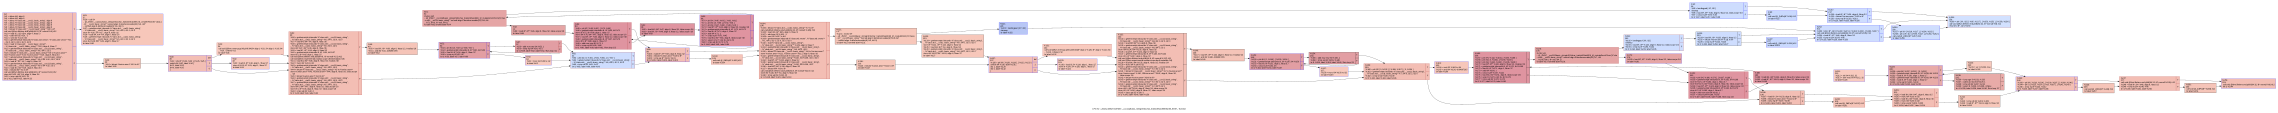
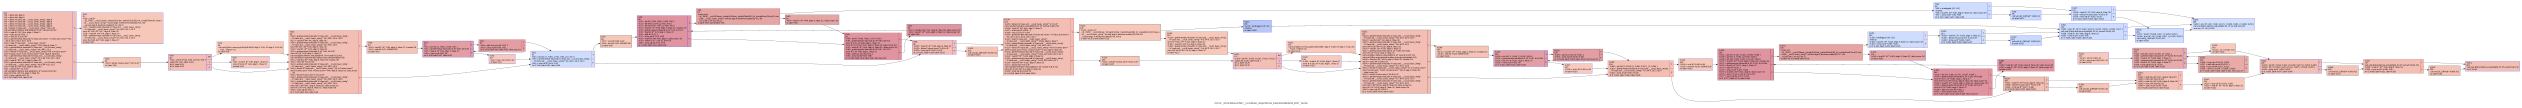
  digraph {
    fontname="Liberation Sans"
    label="CFG for '_Z4cmp1St6vectorINSt7__cxx1112basic_stringIcSt11char_traitsIcESaIcEEESaIS5_EES7_' function"
    rankdir=LR
    node [color=blue fillcolor="#e36c5570" fontname="Liberation Sans" shape=record style=filled]
    edge [fontname="Liberation Sans"]
    n1 [label="{%2:\l  %3 = alloca i64, align 8\l  %4 = alloca i64, align 8\l  %5 = alloca %\"class.std::__cxx11::basic_string\", align 8\l  %6 = alloca %\"class.std::__cxx11::basic_string\", align 8\l  %7 = alloca %\"class.std::__cxx11::basic_string\", align 8\l  %8 = alloca %\"class.std::__cxx11::basic_string\", align 8\l  %9 = bitcast %\"class.std::__cxx11::basic_string\"* %5 to i8*\l  call void @llvm.lifetime.start.p0i8(i64 32, i8* nonnull %9) #12\l  %10 = load i32, i32* @m, align 4, !tbaa !3\l  %11 = add nsw i32 %10, -1\l  %12 = sext i32 %11 to i64\l  %13 = getelementptr inbounds %\"class.std::vector\", %\"class.std::vector\"* %0,\l... i64 0, i32 0, i32 0, i32 0, i32 0\l  %14 = load %\"class.std::__cxx11::basic_string\"*,\l... %\"class.std::__cxx11::basic_string\"** %13, align 8, !tbaa !7\l  %15 = getelementptr inbounds %\"class.std::__cxx11::basic_string\",\l... %\"class.std::__cxx11::basic_string\"* %6, i64 0, i32 2\l  %16 = bitcast %\"class.std::__cxx11::basic_string\"* %6 to %union.anon**\l  store %union.anon* %15, %union.anon** %16, align 8, !tbaa !10\l  %17 = getelementptr inbounds %\"class.std::__cxx11::basic_string\",\l... %\"class.std::__cxx11::basic_string\"* %14, i64 %12, i32 0, i32 0\l  %18 = load i8*, i8** %17, align 8, !tbaa !12\l  %19 = getelementptr inbounds %\"class.std::__cxx11::basic_string\",\l... %\"class.std::__cxx11::basic_string\"* %14, i64 %12, i32 1\l  %20 = load i64, i64* %19, align 8, !tbaa !15\l  %21 = bitcast i64* %4 to i8*\l  call void @llvm.lifetime.start.p0i8(i64 8, i8* nonnull %21) #12\l  store i64 %20, i64* %4, align 8, !tbaa !16\l  %22 = icmp ugt i64 %20, 15\l  br i1 %22, label %25, label %23\l|{<s0>T|<s1>F}}"]
    n2 [fillcolor="#ec7f6370" label="{%25:\l25:                                               \l  %26 = call i8*\l... @_ZNSt7__cxx1112basic_stringIcSt11char_traitsIcESaIcEE9_M_createERmm(%\"class.s\l...td::__cxx11::basic_string\"* nonnull align 8 dereferenceable(32) %6, i64*\l... nonnull align 8 dereferenceable(8) %4, i64 0)\l  %27 = getelementptr inbounds %\"class.std::__cxx11::basic_string\",\l... %\"class.std::__cxx11::basic_string\"* %6, i64 0, i32 0, i32 0\l  store i8* %26, i8** %27, align 8, !tbaa !12\l  %28 = load i64, i64* %4, align 8, !tbaa !16\l  %29 = getelementptr inbounds %\"class.std::__cxx11::basic_string\",\l... %\"class.std::__cxx11::basic_string\"* %6, i64 0, i32 2, i32 0\l  store i64 %28, i64* %29, align 8, !tbaa !17\l  br label %30\l}"]
    n3 [color=black fillcolor="#ec7f6370" label="{%23:\l23:                                               \l  %24 = bitcast %union.anon* %15 to i8*\l  br label %30\l}"]
    n4 [label="{%30:\l30:                                               \l  %31 = phi i8* [ %24, %23 ], [ %26, %25 ]\l  switch i64 %20, label %34 [\l    i64 1, label %32\l    i64 0, label %35\l  ]\l|{<s0>def|<s1>1|<s2>0}}"]
    n5 [color=brown fillcolor="#ef886b70" label="{%34:\l34:                                               \l  call void @llvm.memcpy.p0i8.p0i8.i64(i8* align 1 %31, i8* align 1 %18, i64\l... %20, i1 false) #12\l  br label %35\l}"]
    n6 [fillcolor="#ef886b70" label="{%32:\l32:                                               \l  %33 = load i8, i8* %18, align 1, !tbaa !17\l  store i8 %33, i8* %31, align 1, !tbaa !17\l  br label %35\l}"]
    n7 [color=brown label="{%35:\l35:                                               \l  %36 = getelementptr inbounds %\"class.std::__cxx11::basic_string\",\l... %\"class.std::__cxx11::basic_string\"* %6, i64 0, i32 0, i32 0\l  %37 = load i64, i64* %4, align 8, !tbaa !16\l  %38 = getelementptr inbounds %\"class.std::__cxx11::basic_string\",\l... %\"class.std::__cxx11::basic_string\"* %6, i64 0, i32 1\l  store i64 %37, i64* %38, align 8, !tbaa !15\l  %39 = load i8*, i8** %36, align 8, !tbaa !12\l  %40 = getelementptr inbounds i8, i8* %39, i64 %37\l  store i8 0, i8* %40, align 1, !tbaa !17\l  call void @llvm.lifetime.end.p0i8(i64 8, i8* nonnull %21) #12\l  call void @llvm.experimental.noalias.scope.decl(metadata !18)\l  %41 = load i64, i64* %38, align 8, !tbaa !15, !noalias !18\l  %42 = trunc i64 %41 to i32\l  %43 = getelementptr inbounds %\"class.std::__cxx11::basic_string\",\l... %\"class.std::__cxx11::basic_string\"* %5, i64 0, i32 2\l  %44 = bitcast %\"class.std::__cxx11::basic_string\"* %5 to %union.anon**\l  store %union.anon* %43, %union.anon** %44, align 8, !tbaa !10, !alias.scope\l... !18\l  %45 = bitcast %union.anon* %43 to i8*\l  %46 = getelementptr inbounds %\"class.std::__cxx11::basic_string\",\l... %\"class.std::__cxx11::basic_string\"* %5, i64 0, i32 0, i32 0\l  %47 = getelementptr inbounds %\"class.std::__cxx11::basic_string\",\l... %\"class.std::__cxx11::basic_string\"* %5, i64 0, i32 1\l  store i64 0, i64* %47, align 8, !tbaa !15, !alias.scope !18\l  store i8 0, i8* %45, align 8, !tbaa !17, !alias.scope !18\l  %48 = icmp sgt i32 %42, 0\l  br i1 %48, label %49, label %62\l|{<s0>T|<s1>F}}"]
    n8 [color=black fillcolor="#e97a5f70" label="{%49:\l49:                                               \l  %50 = load i8*, i8** %36, align 8, !tbaa !12, !noalias !18\l  %51 = and i64 %41, 4294967295\l  br label %52\l}"]
    n9 [color=brown fillcolor="#8fb1fe70" label="{%62:\l62:                                               \l  %63 = phi i32 [ 0, %35 ], [ %61, %60 ], [ 0, %57 ]\l  %64 = getelementptr inbounds %\"class.std::__cxx11::basic_string\",\l... %\"class.std::__cxx11::basic_string\"* %5, i64 0, i32 2, i32 0\l  %65 = icmp slt i32 %63, %42\l  br i1 %65, label %66, label %99\l|{<s0>T|<s1>F}}"]
    n10 [fillcolor="#be242e70" label="{%52:\l52:                                               \l  %53 = phi i64 [ 0, %49 ], [ %58, %57 ]\l  %54 = getelementptr inbounds i8, i8* %50, i64 %53\l  %55 = load i8, i8* %54, align 1, !tbaa !17\l  %56 = icmp eq i8 %55, 48\l  br i1 %56, label %57, label %60\l|{<s0>T|<s1>F}}"]
+   n11 [color=black fillcolor="#ec7f6370" label="{%66:\l66:                                               \l  %67 = zext i32 %63 to i64\l  %68 = and i64 %41, 4294967295\l  br label %69\l}"]
    n12 [label="{%99:\l99:                                               \l  %100 = load i8*, i8** %36, align 8, !tbaa !12\l  %101 = bitcast %union.anon* %15 to i8*\l  %102 = icmp eq i8* %100, %101\l  br i1 %102, label %104, label %103\l|{<s0>T|<s1>F}}"]
    n13 [color=brown fillcolor="#be242e70" label="{%57:\l57:                                               \l  %58 = add nuw nsw i64 %53, 1\l  %59 = icmp eq i64 %58, %51\l  br i1 %59, label %62, label %52, !llvm.loop !21\l|{<s0>T|<s1>F}}"]
    n14 [fillcolor="#ef886b70" label="{%60:\l60:                                               \l  %61 = trunc i64 %53 to i32\l  br label %62\l}"]
    n15 [fillcolor="#b70d2870" label="{%69:\l69:                                               \l  %70 = phi i8* [ %45, %66 ], [ %93, %91 ]\l  %71 = phi i64 [ 0, %66 ], [ %92, %91 ]\l  %72 = phi i64 [ %67, %66 ], [ %89, %91 ]\l  %73 = load i8*, i8** %36, align 8, !tbaa !12, !noalias !18\l  %74 = getelementptr inbounds i8, i8* %73, i64 %72\l  %75 = load i8, i8* %74, align 1, !tbaa !17\l  %76 = add i64 %71, 1\l  %77 = icmp eq i8* %70, %45\l  %78 = load i64, i64* %64, align 8, !alias.scope !18\l  %79 = select i1 %77, i64 15, i64 %78\l  %80 = icmp ugt i64 %76, %79\l  br i1 %80, label %81, label %84\l|{<s0>T|<s1>F}}"]
    n16 [color=brown label="{%104:\l104:                                              \l  %105 = bitcast %\"class.std::__cxx11::basic_string\"* %7 to i8*\l  call void @llvm.lifetime.start.p0i8(i64 32, i8* nonnull %105) #12\l  %106 = load i32, i32* @m, align 4, !tbaa !3\l  %107 = add nsw i32 %106, -1\l  %108 = sext i32 %107 to i64\l  %109 = getelementptr inbounds %\"class.std::vector\", %\"class.std::vector\"*\l... %1, i64 0, i32 0, i32 0, i32 0, i32 0\l  %110 = load %\"class.std::__cxx11::basic_string\"*,\l... %\"class.std::__cxx11::basic_string\"** %109, align 8, !tbaa !7\l  %111 = getelementptr inbounds %\"class.std::__cxx11::basic_string\",\l... %\"class.std::__cxx11::basic_string\"* %8, i64 0, i32 2\l  %112 = bitcast %\"class.std::__cxx11::basic_string\"* %8 to %union.anon**\l  store %union.anon* %111, %union.anon** %112, align 8, !tbaa !10\l  %113 = getelementptr inbounds %\"class.std::__cxx11::basic_string\",\l... %\"class.std::__cxx11::basic_string\"* %110, i64 %108, i32 0, i32 0\l  %114 = load i8*, i8** %113, align 8, !tbaa !12\l  %115 = getelementptr inbounds %\"class.std::__cxx11::basic_string\",\l... %\"class.std::__cxx11::basic_string\"* %110, i64 %108, i32 1\l  %116 = load i64, i64* %115, align 8, !tbaa !15\l  %117 = bitcast i64* %3 to i8*\l  call void @llvm.lifetime.start.p0i8(i64 8, i8* nonnull %117) #12\l  store i64 %116, i64* %3, align 8, !tbaa !16\l  %118 = icmp ugt i64 %116, 15\l  br i1 %118, label %121, label %119\l|{<s0>T|<s1>F}}"]
    n17 [color=brown fillcolor="#e97a5f70" label="{%103:\l103:                                              \l  call void @_ZdlPv(i8* %100) #12\l  br label %104\l}"]
    n18 [color=brown fillcolor="#c5333470" label="{%81:\l81:                                               \l  invoke void\l... @_ZNSt7__cxx1112basic_stringIcSt11char_traitsIcESaIcEE9_M_mutateEmmPKcm(%\"clas\l...s.std::__cxx11::basic_string\"* nonnull align 8 dereferenceable(32) %5, i64\l... %71, i64 0, i8* null, i64 1)\l          to label %82 unwind label %94\l}"]
    n19 [color=brown fillcolor="#b70d2870" label="{%84:\l84:                                               \l  %85 = phi i8* [ %83, %82 ], [ %70, %69 ]\l  %86 = getelementptr inbounds i8, i8* %85, i64 %71\l  store i8 %75, i8* %86, align 1, !tbaa !17\l  store i64 %76, i64* %47, align 8, !tbaa !15, !alias.scope !18\l  %87 = load i8*, i8** %46, align 8, !tbaa !12, !alias.scope !18\l  %88 = getelementptr inbounds i8, i8* %87, i64 %76\l  store i8 0, i8* %88, align 1, !tbaa !17\l  %89 = add nuw nsw i64 %72, 1\l  %90 = icmp eq i64 %89, %68\l  br i1 %90, label %99, label %91, !llvm.loop !23\l|{<s0>T|<s1>F}}"]
    n20 [color=black fillcolor="#ec7f6370" label="{%121:\l121:                                              \l  %122 = invoke i8*\l... @_ZNSt7__cxx1112basic_stringIcSt11char_traitsIcESaIcEE9_M_createERmm(%\"class.s\l...td::__cxx11::basic_string\"* nonnull align 8 dereferenceable(32) %8, i64*\l... nonnull align 8 dereferenceable(8) %3, i64 0)\l          to label %123 unwind label %221\l}"]
    n21 [color=black fillcolor="#ec7f6370" label="{%119:\l119:                                              \l  %120 = bitcast %union.anon* %111 to i8*\l  br label %127\l}"]
    n22 [color=black fillcolor="#c5333470" label="{%82:\l82:                                               \l  %83 = load i8*, i8** %46, align 8, !tbaa !12, !alias.scope !18\l  br label %84\l}"]
    n23 [fillcolor="#8fb1fe70" label="{%94:\l94:                                               \l  %95 = landingpad \{ i8*, i32 \}\l          cleanup\l  %96 = load i8*, i8** %46, align 8, !tbaa !12, !alias.scope !18\l  %97 = icmp eq i8* %96, %45\l  br i1 %97, label %217, label %98\l|{<s0>T|<s1>F}}"]
    n24 [color=black fillcolor="#b70d2870" label="{%91:\l91:                                               \l  %92 = load i64, i64* %47, align 8, !tbaa !15, !alias.scope !18\l  %93 = load i8*, i8** %46, align 8, !tbaa !12, !alias.scope !18\l  br label %69\l}"]
    n25 [fillcolor="#8fb1fe70" label="{%217:\l217:                                              \l  %218 = load i8*, i8** %36, align 8, !tbaa !12\l  %219 = bitcast %union.anon* %15 to i8*\l  %220 = icmp eq i8* %218, %219\l  br i1 %220, label %259, label %256\l|{<s0>T|<s1>F}}"]
    n26 [fillcolor="#85a8fc70" label="{%98:\l98:                                               \l  call void @_ZdlPv(i8* %96) #12\l  br label %217\l}"]
    n27 [color=brown fillcolor="#9abbff70" label="{%259:\l259:                                              \l  %260 = phi \{ i8*, i32 \} [ %95, %217 ], [ %253, %252 ], [ %258, %256 ]\l  call void @llvm.lifetime.end.p0i8(i64 32, i8* nonnull %9) #12\l  resume \{ i8*, i32 \} %260\l}"]
    n28 [fillcolor="#93b5fe70" label="{%256:\l256:                                              \l  %257 = phi i8* [ %218, %217 ], [ %254, %252 ]\l  %258 = phi \{ i8*, i32 \} [ %95, %217 ], [ %253, %252 ]\l  call void @_ZdlPv(i8* %257) #12\l  br label %259\l}"]
    n29 [color=black fillcolor="#ec7f6370" label="{%123:\l123:                                              \l  %124 = getelementptr inbounds %\"class.std::__cxx11::basic_string\",\l... %\"class.std::__cxx11::basic_string\"* %8, i64 0, i32 0, i32 0\l  store i8* %122, i8** %124, align 8, !tbaa !12\l  %125 = load i64, i64* %3, align 8, !tbaa !16\l  %126 = getelementptr inbounds %\"class.std::__cxx11::basic_string\",\l... %\"class.std::__cxx11::basic_string\"* %8, i64 0, i32 2, i32 0\l  store i64 %125, i64* %126, align 8, !tbaa !17\l  br label %127\l}"]
    n30 [fillcolor="#5f7fe870" label="{%221:\l221:                                              \l  %222 = landingpad \{ i8*, i32 \}\l          cleanup\l  br label %252\l}"]
    n31 [label="{%127:\l127:                                              \l  %128 = phi i8* [ %120, %119 ], [ %122, %123 ]\l  switch i64 %116, label %131 [\l    i64 1, label %129\l    i64 0, label %132\l  ]\l|{<s0>def|<s1>1|<s2>0}}"]
    n32 [fillcolor="#8fb1fe70" label="{%252:\l252:                                              \l  %253 = phi \{ i8*, i32 \} [ %222, %221 ], [ %192, %223 ], [ %192, %227 ]\l  call void @llvm.lifetime.end.p0i8(i64 32, i8* nonnull %105) #12\l  %254 = load i8*, i8** %46, align 8, !tbaa !12\l  %255 = icmp eq i8* %254, %45\l  br i1 %255, label %259, label %256\l|{<s0>T|<s1>F}}"]
    n33 [color=brown fillcolor="#ef886b70" label="{%131:\l131:                                              \l  call void @llvm.memcpy.p0i8.p0i8.i64(i8* align 1 %128, i8* align 1 %114, i64\l... %116, i1 false) #12\l  br label %132\l}"]
    n34 [fillcolor="#ef886b70" label="{%129:\l129:                                              \l  %130 = load i8, i8* %114, align 1, !tbaa !17\l  store i8 %130, i8* %128, align 1, !tbaa !17\l  br label %132\l}"]
    n35 [color=black label="{%132:\l132:                                              \l  %133 = getelementptr inbounds %\"class.std::__cxx11::basic_string\",\l... %\"class.std::__cxx11::basic_string\"* %8, i64 0, i32 0, i32 0\l  %134 = load i64, i64* %3, align 8, !tbaa !16\l  %135 = getelementptr inbounds %\"class.std::__cxx11::basic_string\",\l... %\"class.std::__cxx11::basic_string\"* %8, i64 0, i32 1\l  store i64 %134, i64* %135, align 8, !tbaa !15\l  %136 = load i8*, i8** %133, align 8, !tbaa !12\l  %137 = getelementptr inbounds i8, i8* %136, i64 %134\l  store i8 0, i8* %137, align 1, !tbaa !17\l  call void @llvm.lifetime.end.p0i8(i64 8, i8* nonnull %117) #12\l  call void @llvm.experimental.noalias.scope.decl(metadata !24)\l  %138 = load i64, i64* %135, align 8, !tbaa !15, !noalias !24\l  %139 = trunc i64 %138 to i32\l  %140 = getelementptr inbounds %\"class.std::__cxx11::basic_string\",\l... %\"class.std::__cxx11::basic_string\"* %7, i64 0, i32 2\l  %141 = bitcast %\"class.std::__cxx11::basic_string\"* %7 to %union.anon**\l  store %union.anon* %140, %union.anon** %141, align 8, !tbaa !10,\l... !alias.scope !24\l  %142 = bitcast %union.anon* %140 to i8*\l  %143 = getelementptr inbounds %\"class.std::__cxx11::basic_string\",\l... %\"class.std::__cxx11::basic_string\"* %7, i64 0, i32 0, i32 0\l  %144 = getelementptr inbounds %\"class.std::__cxx11::basic_string\",\l... %\"class.std::__cxx11::basic_string\"* %7, i64 0, i32 1\l  store i64 0, i64* %144, align 8, !tbaa !15, !alias.scope !24\l  store i8 0, i8* %142, align 8, !tbaa !17, !alias.scope !24\l  %145 = icmp sgt i32 %139, 0\l  br i1 %145, label %146, label %159\l|{<s0>T|<s1>F}}"]
    n36 [color=black fillcolor="#e97a5f70" label="{%146:\l146:                                              \l  %147 = load i8*, i8** %133, align 8, !tbaa !12, !noalias !24\l  %148 = and i64 %138, 4294967295\l  br label %149\l}"]
    n37 [color=brown label="{%159:\l159:                                              \l  %160 = phi i32 [ 0, %132 ], [ %158, %157 ], [ 0, %154 ]\l  %161 = getelementptr inbounds %\"class.std::__cxx11::basic_string\",\l... %\"class.std::__cxx11::basic_string\"* %7, i64 0, i32 2, i32 0\l  %162 = icmp slt i32 %160, %139\l  br i1 %162, label %163, label %196\l|{<s0>T|<s1>F}}"]
    n38 [fillcolor="#be242e70" label="{%149:\l149:                                              \l  %150 = phi i64 [ 0, %146 ], [ %155, %154 ]\l  %151 = getelementptr inbounds i8, i8* %147, i64 %150\l  %152 = load i8, i8* %151, align 1, !tbaa !17\l  %153 = icmp eq i8 %152, 48\l  br i1 %153, label %154, label %157\l|{<s0>T|<s1>F}}"]
    n39 [fillcolor="#ec7f6370" label="{%163:\l163:                                              \l  %164 = zext i32 %160 to i64\l  %165 = and i64 %138, 4294967295\l  br label %166\l}"]
    n40 [color=black label="{%196:\l196:                                              \l  %197 = load i8*, i8** %133, align 8, !tbaa !12\l  %198 = bitcast %union.anon* %111 to i8*\l  %199 = icmp eq i8* %197, %198\l  br i1 %199, label %201, label %200\l|{<s0>T|<s1>F}}"]
    n41 [color=black fillcolor="#be242e70" label="{%154:\l154:                                              \l  %155 = add nuw nsw i64 %150, 1\l  %156 = icmp eq i64 %155, %148\l  br i1 %156, label %159, label %149, !llvm.loop !21\l|{<s0>T|<s1>F}}"]
    n42 [fillcolor="#ef886b70" label="{%157:\l157:                                              \l  %158 = trunc i64 %150 to i32\l  br label %159\l}"]
    n43 [color=black fillcolor="#b70d2870" label="{%166:\l166:                                              \l  %167 = phi i8* [ %142, %163 ], [ %190, %188 ]\l  %168 = phi i64 [ 0, %163 ], [ %189, %188 ]\l  %169 = phi i64 [ %164, %163 ], [ %186, %188 ]\l  %170 = load i8*, i8** %133, align 8, !tbaa !12, !noalias !24\l  %171 = getelementptr inbounds i8, i8* %170, i64 %169\l  %172 = load i8, i8* %171, align 1, !tbaa !17\l  %173 = add i64 %168, 1\l  %174 = icmp eq i8* %167, %142\l  %175 = load i64, i64* %161, align 8, !alias.scope !24\l  %176 = select i1 %174, i64 15, i64 %175\l  %177 = icmp ugt i64 %173, %176\l  br i1 %177, label %178, label %181\l|{<s0>T|<s1>F}}"]
    n44 [color=brown label="{%201:\l201:                                              \l  %202 = load i64, i64* %47, align 8, !tbaa !15\l  %203 = trunc i64 %202 to i32\l  %204 = load i64, i64* %144, align 8, !tbaa !15\l  %205 = trunc i64 %204 to i32\l  %206 = icmp eq i32 %203, %205\l  br i1 %206, label %207, label %214\l|{<s0>T|<s1>F}}"]
    n45 [color=brown fillcolor="#e97a5f70" label="{%200:\l200:                                              \l  call void @_ZdlPv(i8* %197) #12\l  br label %201\l}"]
    n46 [color=brown fillcolor="#c5333470" label="{%178:\l178:                                              \l  invoke void\l... @_ZNSt7__cxx1112basic_stringIcSt11char_traitsIcESaIcEE9_M_mutateEmmPKcm(%\"clas\l...s.std::__cxx11::basic_string\"* nonnull align 8 dereferenceable(32) %7, i64\l... %168, i64 0, i8* null, i64 1)\l          to label %179 unwind label %191\l}"]
    n47 [color=brown fillcolor="#b70d2870" label="{%181:\l181:                                              \l  %182 = phi i8* [ %180, %179 ], [ %167, %166 ]\l  %183 = getelementptr inbounds i8, i8* %182, i64 %168\l  store i8 %172, i8* %183, align 1, !tbaa !17\l  store i64 %173, i64* %144, align 8, !tbaa !15, !alias.scope !24\l  %184 = load i8*, i8** %143, align 8, !tbaa !12, !alias.scope !24\l  %185 = getelementptr inbounds i8, i8* %184, i64 %173\l  store i8 0, i8* %185, align 1, !tbaa !17\l  %186 = add nuw nsw i64 %169, 1\l  %187 = icmp eq i64 %186, %165\l  br i1 %187, label %196, label %188, !llvm.loop !23\l|{<s0>T|<s1>F}}"]
    n48 [color=black fillcolor="#ec7f6370" label="{%214:\l214:                                              \l  %215 = icmp slt i32 %203, %205\l  %216 = load i8*, i8** %143, align 8, !tbaa !12\l  br label %242\l}"]
    n49 [fillcolor="#c5333470" label="{%179:\l179:                                              \l  %180 = load i8*, i8** %143, align 8, !tbaa !12, !alias.scope !24\l  br label %181\l}"]
    n50 [color=brown fillcolor="#8fb1fe70" label="{%191:\l191:                                              \l  %192 = landingpad \{ i8*, i32 \}\l          cleanup\l  %193 = load i8*, i8** %143, align 8, !tbaa !12, !alias.scope !24\l  %194 = icmp eq i8* %193, %142\l  br i1 %194, label %223, label %195\l|{<s0>T|<s1>F}}"]
    n51 [color=brown fillcolor="#b70d2870" label="{%188:\l188:                                              \l  %189 = load i64, i64* %144, align 8, !tbaa !15, !alias.scope !24\l  %190 = load i8*, i8** %143, align 8, !tbaa !12, !alias.scope !24\l  br label %166\l}"]
    n52 [color=black fillcolor="#8fb1fe70" label="{%223:\l223:                                              \l  %224 = load i8*, i8** %133, align 8, !tbaa !12\l  %225 = bitcast %union.anon* %111 to i8*\l  %226 = icmp eq i8* %224, %225\l  br i1 %226, label %252, label %227\l|{<s0>T|<s1>F}}"]
    n53 [fillcolor="#85a8fc70" label="{%227:\l227:                                              \l  call void @_ZdlPv(i8* %224) #12\l  br label %252\l}"]
    n54 [label="{%242:\l242:                                              \l  %243 = phi i8* [ %216, %214 ], [ %209, %207 ], [ %209, %240 ]\l  %244 = phi i1 [ %215, %214 ], [ true, %207 ], [ %241, %240 ]\l  %245 = icmp eq i8* %243, %142\l  br i1 %245, label %247, label %246\l|{<s0>T|<s1>F}}"]
    n55 [fillcolor="#ef886b70" label="{%211:\l211:                                              \l  %212 = shl i64 %202, 32\l  %213 = ashr exact i64 %212, 32\l  br label %228\l}"]
    n56 [fillcolor="#cc403a70" label="{%228:\l228:                                              \l  %229 = phi i64 [ %237, %235 ], [ 0, %211 ]\l  %230 = getelementptr inbounds i8, i8* %208, i64 %229\l  %231 = load i8, i8* %230, align 1, !tbaa !17\l  %232 = getelementptr inbounds i8, i8* %209, i64 %229\l  %233 = load i8, i8* %232, align 1, !tbaa !17\l  %234 = icmp sgt i8 %231, %233\l  br i1 %234, label %240, label %235\l|{<s0>T|<s1>F}}"]
    n57 [color=brown label="{%247:\l247:                                              \l  call void @llvm.lifetime.end.p0i8(i64 32, i8* nonnull %105) #12\l  %248 = load i8*, i8** %46, align 8, !tbaa !12\l  %249 = icmp eq i8* %248, %45\l  br i1 %249, label %251, label %250\l|{<s0>T|<s1>F}}"]
    n58 [color=black fillcolor="#e97a5f70" label="{%246:\l246:                                              \l  call void @_ZdlPv(i8* %243) #12\l  br label %247\l}"]
    n59 [color=black fillcolor="#ef886b70" label="{%240:\l240:                                              \l  %241 = xor i1 %234, true\l  br label %242\l}"]
    n60 [color=black fillcolor="#cc403a70" label="{%235:\l235:                                              \l  %236 = icmp sge i8 %231, %233\l  %237 = add nuw nsw i64 %229, 1\l  %238 = icmp slt i64 %237, %213\l  %239 = select i1 %236, i1 %238, i1 false\l  br i1 %239, label %228, label %240, !llvm.loop !27\l|{<s0>T|<s1>F}}"]
    n61 [label="{%251:\l251:                                              \l  call void @llvm.lifetime.end.p0i8(i64 32, i8* nonnull %9) #12\l  ret i1 %244\l}"]
    n62 [color=black fillcolor="#e97a5f70" label="{%250:\l250:                                              \l  call void @_ZdlPv(i8* %248) #12\l  br label %251\l}"]
    n1 -> n2 [tailport=s0]
    n1 -> n3 [tailport=s1]
    n3 -> n4
    n4 -> n5 [tailport=s0]
    n4 -> n6 [tailport=s1]
    n4 -> n7 [tailport=s2]
    n5 -> n7
    n6 -> n7
    n7 -> n8 [tailport=s0]
    n7 -> n9 [tailport=s1]
    n8 -> n10
+   n9 -> n11 [tailport=s0]
    n9 -> n12 [tailport=s1]
    n10 -> n13 [tailport=s0]
    n10 -> n14 [tailport=s1]
+   n11 -> n15
    n12 -> n16 [tailport=s0]
    n12 -> n17 [tailport=s1]
    n13 -> n9 [tailport=s0]
    n13 -> n10 [tailport=s1]
    n14 -> n9
    n15 -> n18 [tailport=s0]
    n15 -> n19 [tailport=s1]
    n16 -> n20 [tailport=s0]
    n16 -> n21 [tailport=s1]
    n17 -> n16
    n18 -> n22
    n18 -> n23
    n19 -> n12 [tailport=s0]
    n19 -> n24 [tailport=s1]
    n20 -> n29
    n20 -> n30
    n21 -> n31
    n22 -> n19
    n23 -> n25 [tailport=s0]
    n23 -> n26 [tailport=s1]
    n24 -> n15
    n25 -> n27 [tailport=s0]
    n25 -> n28 [tailport=s1]
    n26 -> n25
    n28 -> n27
    n29 -> n31
    n30 -> n32
    n31 -> n33 [tailport=s0]
    n31 -> n34 [tailport=s1]
    n31 -> n35 [tailport=s2]
    n32 -> n27 [tailport=s0]
    n32 -> n28 [tailport=s1]
    n33 -> n35
    n34 -> n35
    n35 -> n36 [tailport=s0]
    n35 -> n37 [tailport=s1]
    n36 -> n38
    n37 -> n39 [tailport=s0]
    n37 -> n40 [tailport=s1]
    n38 -> n41 [tailport=s0]
    n38 -> n42 [tailport=s1]
    n39 -> n43
    n40 -> n44 [tailport=s0]
    n40 -> n45 [tailport=s1]
    n41 -> n37 [tailport=s0]
    n41 -> n38 [tailport=s1]
    n42 -> n37
    n43 -> n46 [tailport=s0]
    n43 -> n47 [tailport=s1]
    n44 -> n48 [tailport=s1]
    n45 -> n44
    n46 -> n49
    n46 -> n50
    n47 -> n40 [tailport=s0]
    n47 -> n51 [tailport=s1]
    n48 -> n54
    n49 -> n47
    n50 -> n52 [tailport=s0]
    n51 -> n43
    n52 -> n32 [tailport=s0]
    n52 -> n53 [tailport=s1]
    n53 -> n32
    n54 -> n57 [tailport=s0]
    n54 -> n58 [tailport=s1]
    n55 -> n56
    n56 -> n59 [tailport=s0]
    n56 -> n60 [tailport=s1]
    n57 -> n61 [tailport=s0]
    n57 -> n62 [tailport=s1]
    n58 -> n57
    n59 -> n54
    n60 -> n56 [tailport=s0]
    n62 -> n61
  }
